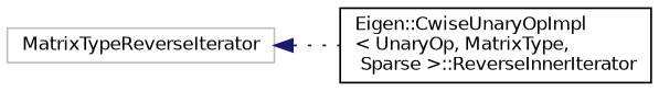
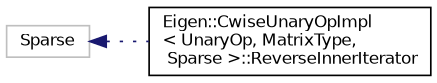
  digraph {
    rankdir=LR
    node [fillcolor=white fontname=Helvetica fontsize=10 shape=record style=filled]
-   n1 [color=grey75 height=0.2 label=MatrixTypeReverseIterator width=0.4]
+   n1 [color=grey75 height=0.2 label=Sparse width=0.4]
    n2 [color=black height=0.2 label="Eigen::CwiseUnaryOpImpl\l\< UnaryOp, MatrixType,\l Sparse \>::ReverseInnerIterator" width=0.4]
    n1 -> n2 [color=midnightblue dir=back fontname=Helvetica fontsize=10 labelfontname=Helvetica labelfontsize=10 style=dotted]
  }
